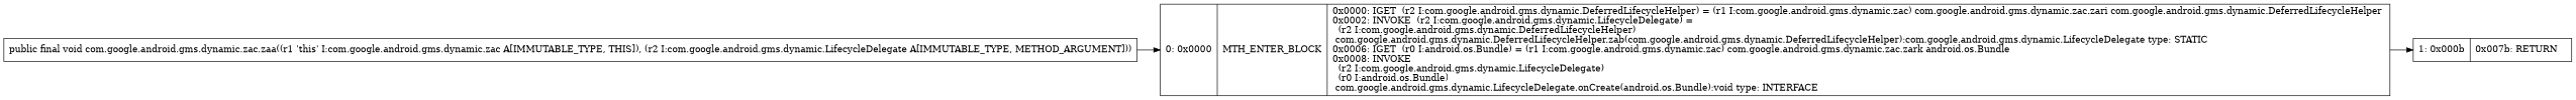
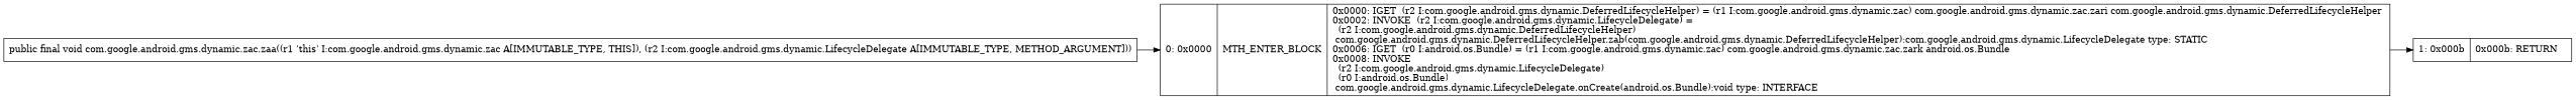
  digraph {
    rankdir=LR
    node [shape=record]
    n1 [label="{0\:\ 0x0000|MTH_ENTER_BLOCK\l|0x0000: IGET  (r2 I:com.google.android.gms.dynamic.DeferredLifecycleHelper) = (r1 I:com.google.android.gms.dynamic.zac) com.google.android.gms.dynamic.zac.zari com.google.android.gms.dynamic.DeferredLifecycleHelper \l0x0002: INVOKE  (r2 I:com.google.android.gms.dynamic.LifecycleDelegate) = \l  (r2 I:com.google.android.gms.dynamic.DeferredLifecycleHelper)\l com.google.android.gms.dynamic.DeferredLifecycleHelper.zab(com.google.android.gms.dynamic.DeferredLifecycleHelper):com.google.android.gms.dynamic.LifecycleDelegate type: STATIC \l0x0006: IGET  (r0 I:android.os.Bundle) = (r1 I:com.google.android.gms.dynamic.zac) com.google.android.gms.dynamic.zac.zark android.os.Bundle \l0x0008: INVOKE  \l  (r2 I:com.google.android.gms.dynamic.LifecycleDelegate)\l  (r0 I:android.os.Bundle)\l com.google.android.gms.dynamic.LifecycleDelegate.onCreate(android.os.Bundle):void type: INTERFACE \l}"]
-   n2 [label="{1\:\ 0x000b|0x007b: RETURN   \l}"]
+   n2 [label="{1\:\ 0x000b|0x000b: RETURN   \l}"]
    n3 [label="{public final void com.google.android.gms.dynamic.zac.zaa((r1 'this' I:com.google.android.gms.dynamic.zac A[IMMUTABLE_TYPE, THIS]), (r2 I:com.google.android.gms.dynamic.LifecycleDelegate A[IMMUTABLE_TYPE, METHOD_ARGUMENT])) }"]
    n1 -> n2
    n3 -> n1
  }
